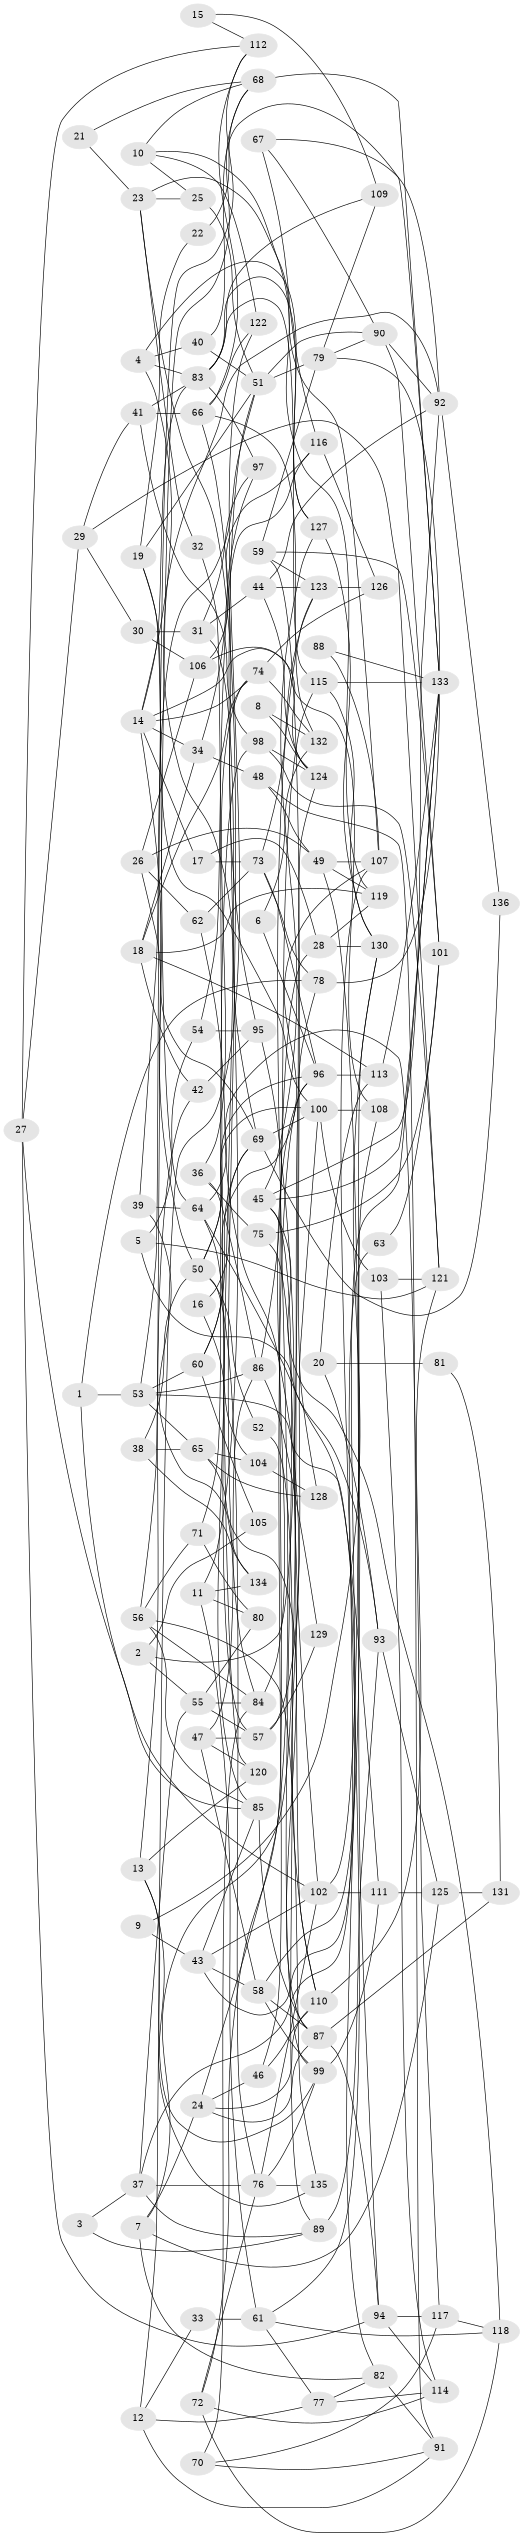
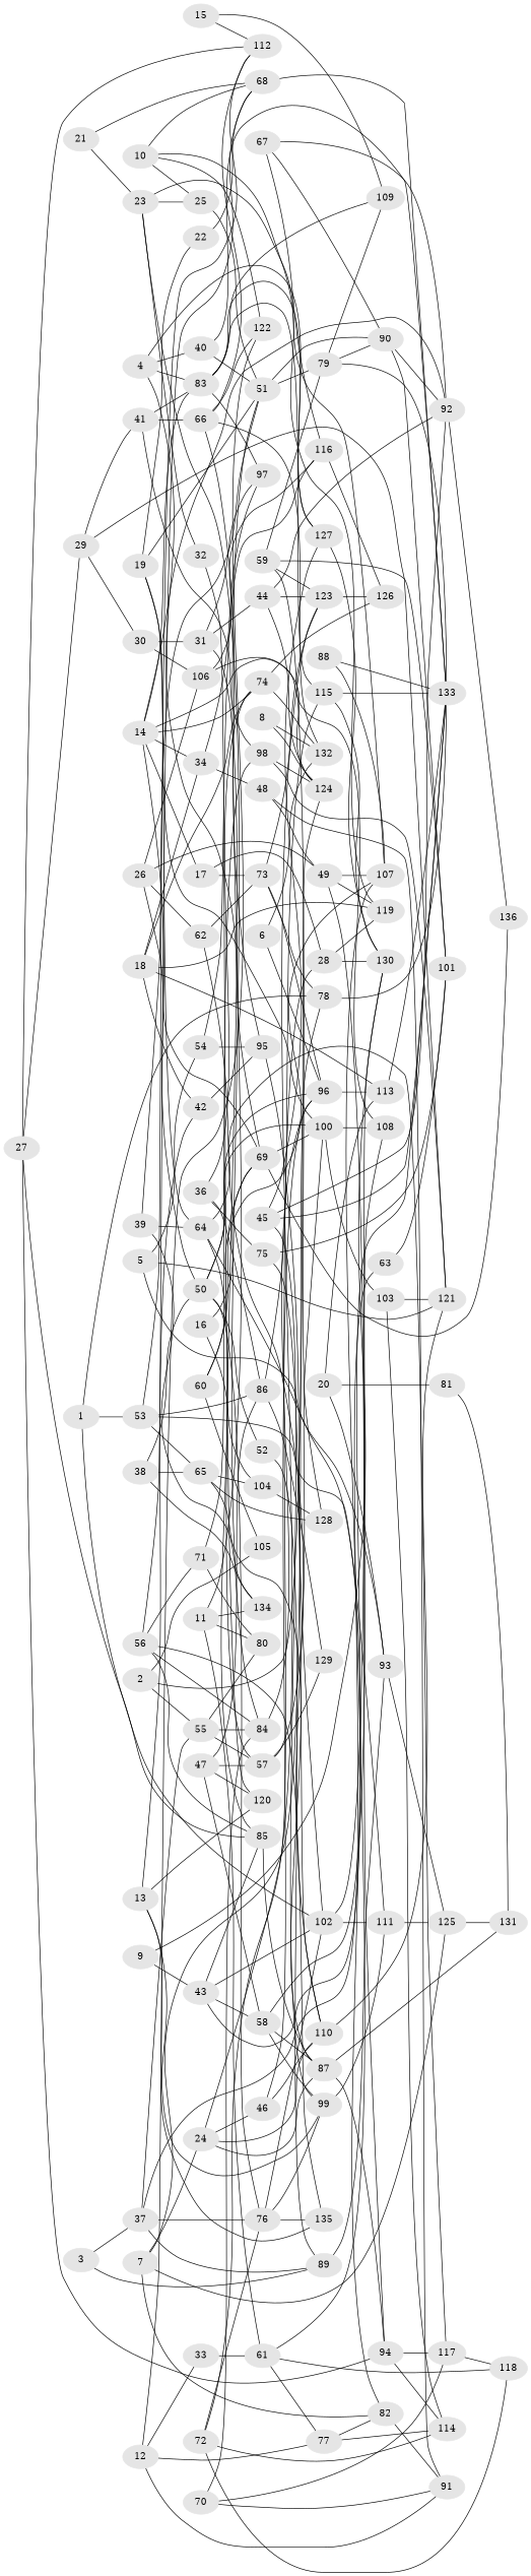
  graph {
    fontname="DejaVu Serif"
    rankdir=LR
    node [color=gray90 fontname="DejaVu Serif" style=filled]
    edge [fontname="DejaVu Serif"]
    1
    53
    78
    102
    112
    86
    65
    60
    111
    133
    130
    2
    55
    105
    124
    80
    84
    57
    3
    37
    89
    63
    76
    93
    4
    40
    69
    83
    127
    51
    100
    136
    109
    97
    115
    5
    54
    121
    95
    116
    125
    6
    96
    132
    113
    7
    24
    82
    28
    46
    87
    110
    91
    131
    8
    9
    43
    85
    58
    10
    25
    68
    119
    122
    11
    61
    134
    79
    90
    77
    107
    118
    12
    33
    114
    13
    42
    99
    120
    135
    14
    17
    34
    50
    74
    92
    108
    73
    48
    52
    126
    15
    16
    104
    128
    123
    18
    19
    22
    64
    117
    103
    20
    81
    21
    23
    32
    94
    26
    49
    62
    106
    27
    29
    30
    41
    31
    66
    98
    44
    129
    36
    75
    101
    38
    39
    45
    47
    56
    71
    59
    67
    70
    72
    88
    1 -- 53
    1 -- 78
    1 -- 102
    53 -- 112
    53 -- 86
    53 -- 65
-   53 -- 60
    53 -- 111
    78 -- 133
    102 -- 111
    102 -- 130
    86 -- 115
    86 -- 129
    65 -- 87
    65 -- 104
    65 -- 128
    60 -- 105
    60 -- 69
    60 -- 107
    111 -- 125
    2 -- 55
    2 -- 105
    2 -- 124
    55 -- 80
    55 -- 84
    55 -- 57
    84 -- 96
    57 -- 100
    57 -- 129
    3 -- 37
    3 -- 89
    37 -- 55
    37 -- 89
    37 -- 63
    37 -- 76
    89 -- 93
    63 -- 101
    76 -- 102
    76 -- 99
    76 -- 135
    93 -- 125
    4 -- 40
    4 -- 69
    4 -- 83
    4 -- 127
    40 -- 133
    40 -- 51
    69 -- 100
    69 -- 136
    83 -- 127
    83 -- 109
    83 -- 97
    83 -- 115
    127 -- 130
    51 -- 79
    51 -- 90
    100 -- 108
    100 -- 103
    115 -- 133
    115 -- 130
    5 -- 93
    5 -- 54
    5 -- 121
    54 -- 95
    54 -- 116
    95 -- 102
    116 -- 126
    125 -- 131
    6 -- 96
    6 -- 132
    96 -- 113
    113 -- 133
    7 -- 78
    7 -- 125
    7 -- 24
    7 -- 82
    24 -- 28
    24 -- 46
    24 -- 87
    24 -- 110
    82 -- 91
    28 -- 130
    28 -- 119
    46 -- 96
    46 -- 110
    87 -- 131
    87 -- 94
    110 -- 121
    8 -- 124
    8 -- 132
    9 -- 130
    9 -- 43
    43 -- 102
    43 -- 133
    43 -- 85
    43 -- 58
    85 -- 87
    58 -- 87
    58 -- 99
    58 -- 108
    10 -- 25
    10 -- 68
    10 -- 119
    10 -- 122
    25 -- 51
    68 -- 133
    11 -- 80
    11 -- 51
    11 -- 61
    11 -- 134
    61 -- 77
    61 -- 107
    61 -- 118
    79 -- 133
    79 -- 109
    79 -- 90
    90 -- 92
    90 -- 101
    77 -- 82
    77 -- 114
    12 -- 91
    12 -- 122
    12 -- 77
    12 -- 33
    33 -- 61
    13 -- 42
    13 -- 99
    13 -- 120
    13 -- 135
    42 -- 95
    99 -- 111
    14 -- 83
    14 -- 17
    14 -- 34
    14 -- 50
    14 -- 74
    14 -- 92
    14 -- 108
    17 -- 28
    17 -- 73
    34 -- 97
    34 -- 48
    50 -- 76
    50 -- 100
    50 -- 96
    50 -- 52
    74 -- 132
    74 -- 126
    92 -- 136
    73 -- 78
    73 -- 96
    73 -- 123
    48 -- 91
    48 -- 49
    52 -- 89
    15 -- 112
    15 -- 109
    16 -- 69
    16 -- 104
    104 -- 128
    123 -- 126
    18 -- 113
    18 -- 119
    18 -- 42
    18 -- 34
    18 -- 74
    19 -- 51
    19 -- 100
    19 -- 22
    19 -- 64
    22 -- 68
    64 -- 82
    64 -- 85
    64 -- 117
    117 -- 118
    103 -- 121
    103 -- 114
    20 -- 93
    20 -- 113
    20 -- 81
    81 -- 131
    21 -- 68
    21 -- 23
    23 -- 84
    23 -- 25
    23 -- 107
    23 -- 32
    32 -- 120
    94 -- 114
    94 -- 117
    26 -- 69
    26 -- 49
    26 -- 62
    26 -- 106
    49 -- 119
    49 -- 107
    49 -- 94
    62 -- 110
    62 -- 73
    106 -- 124
    106 -- 116
    27 -- 112
    27 -- 85
    27 -- 94
    27 -- 29
    29 -- 121
    29 -- 30
    29 -- 41
    30 -- 106
    30 -- 31
    41 -- 83
    41 -- 66
    41 -- 98
    31 -- 57
    31 -- 97
    31 -- 44
    66 -- 112
    66 -- 95
    66 -- 132
    66 -- 122
    98 -- 124
    98 -- 121
    44 -- 124
    44 -- 92
    44 -- 123
    36 -- 86
    36 -- 74
    36 -- 75
    75 -- 110
    75 -- 101
    38 -- 65
    38 -- 134
    38 -- 50
    39 -- 51
    39 -- 134
    39 -- 64
    45 -- 133
    45 -- 127
-   45 -- 118
    45 -- 99
    45 -- 92
    47 -- 86
    47 -- 57
    47 -- 58
    47 -- 120
    56 -- 84
    56 -- 85
    56 -- 68
    56 -- 135
    56 -- 71
    71 -- 80
    71 -- 98
    59 -- 79
    59 -- 128
    59 -- 123
    59 -- 101
    67 -- 116
    67 -- 90
    67 -- 92
    70 -- 84
    70 -- 91
    70 -- 117
    72 -- 76
    72 -- 118
    72 -- 114
    72 -- 123
    88 -- 133
    88 -- 107
  }
